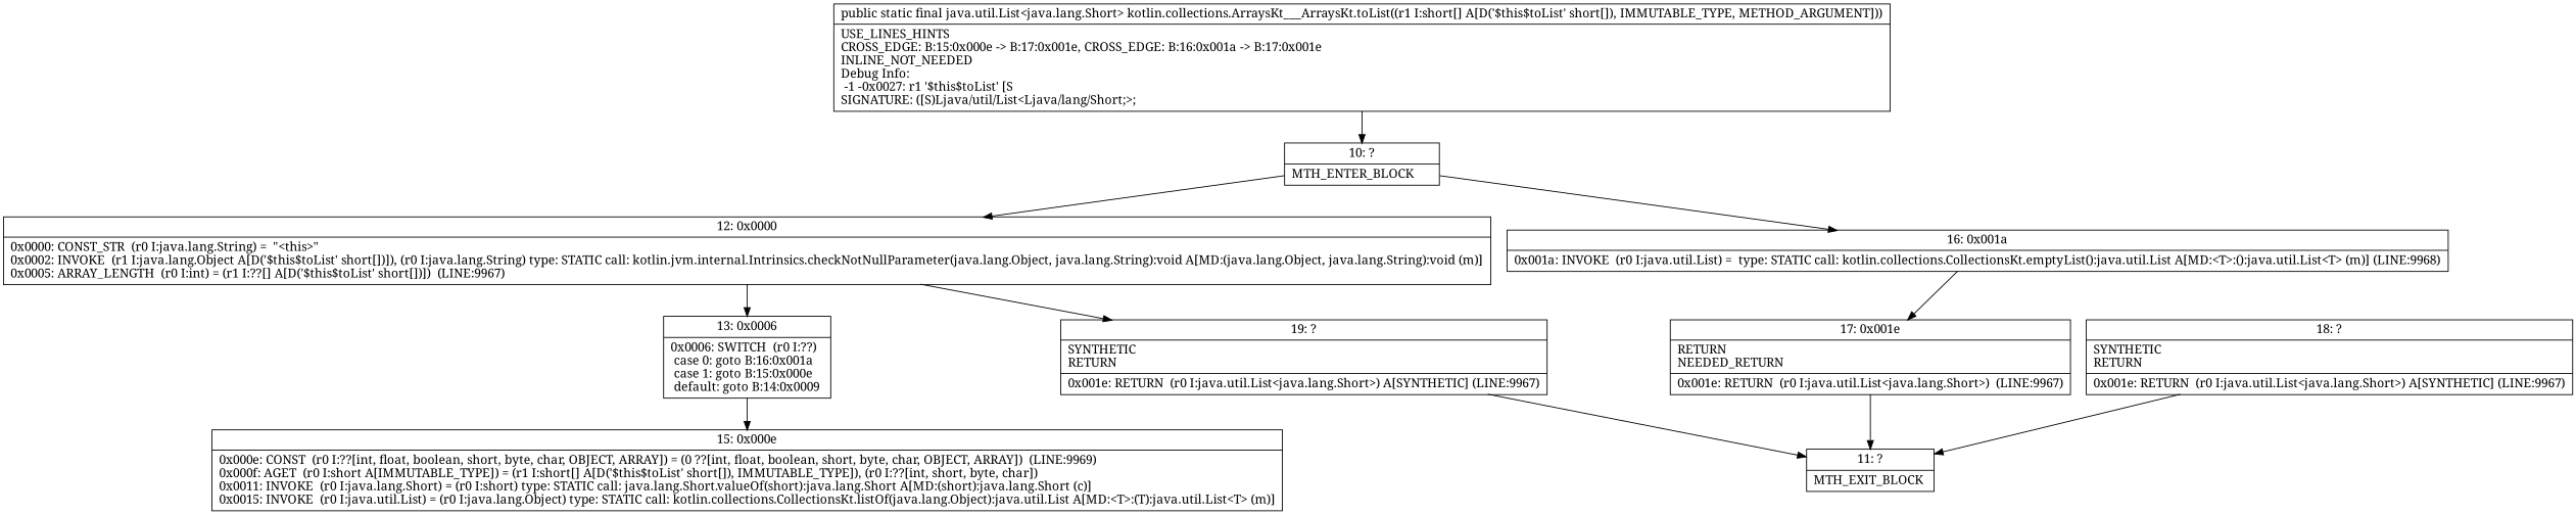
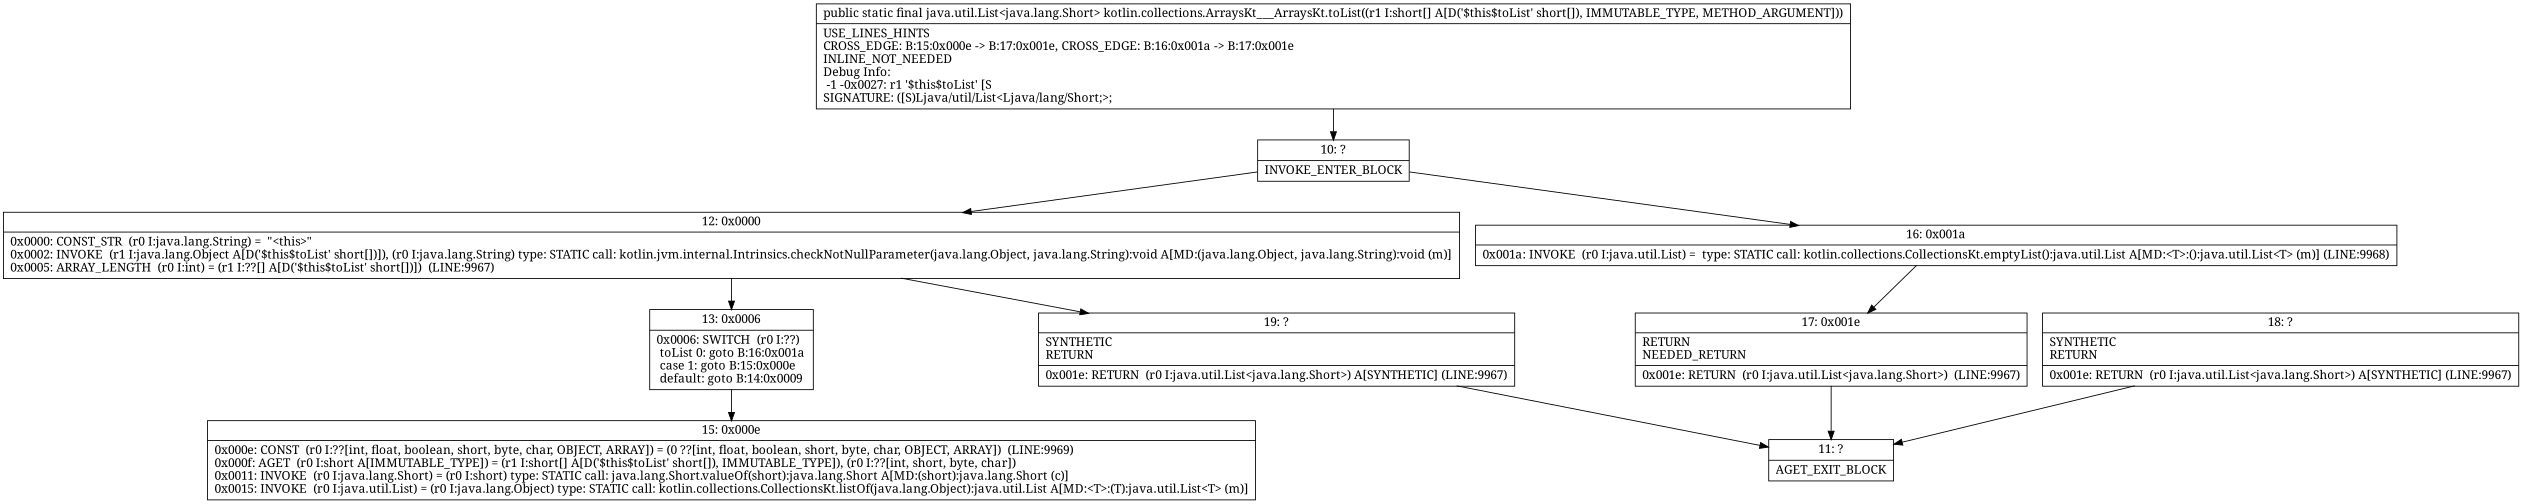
  digraph {
    fontname="Noto Serif"
    node [fontname="Noto Serif" shape=record]
    edge [fontname="Noto Serif"]
-   n1 [label="{10\:\ ?|MTH_ENTER_BLOCK\l}"]
+   n1 [label="{10\:\ ?|INVOKE_ENTER_BLOCK\l}"]
    n2 [label="{12\:\ 0x0000|0x0000: CONST_STR  (r0 I:java.lang.String) =  \"\<this\>\" \l0x0002: INVOKE  (r1 I:java.lang.Object A[D('$this$toList' short[])]), (r0 I:java.lang.String) type: STATIC call: kotlin.jvm.internal.Intrinsics.checkNotNullParameter(java.lang.Object, java.lang.String):void A[MD:(java.lang.Object, java.lang.String):void (m)]\l0x0005: ARRAY_LENGTH  (r0 I:int) = (r1 I:??[] A[D('$this$toList' short[])])  (LINE:9967)\l}"]
    n3 [label="{16\:\ 0x001a|0x001a: INVOKE  (r0 I:java.util.List) =  type: STATIC call: kotlin.collections.CollectionsKt.emptyList():java.util.List A[MD:\<T\>:():java.util.List\<T\> (m)] (LINE:9968)\l}"]
-   n4 [label="{13\:\ 0x0006|0x0006: SWITCH  (r0 I:??)\l case 0: goto B:16:0x001a\l case 1: goto B:15:0x000e\l default: goto B:14:0x0009 \l}"]
+   n4 [label="{13\:\ 0x0006|0x0006: SWITCH  (r0 I:??)\l toList 0: goto B:16:0x001a\l case 1: goto B:15:0x000e\l default: goto B:14:0x0009 \l}"]
    n5 [label="{19\:\ ?|SYNTHETIC\lRETURN\l|0x001e: RETURN  (r0 I:java.util.List\<java.lang.Short\>) A[SYNTHETIC] (LINE:9967)\l}"]
    n6 [label="{15\:\ 0x000e|0x000e: CONST  (r0 I:??[int, float, boolean, short, byte, char, OBJECT, ARRAY]) = (0 ??[int, float, boolean, short, byte, char, OBJECT, ARRAY])  (LINE:9969)\l0x000f: AGET  (r0 I:short A[IMMUTABLE_TYPE]) = (r1 I:short[] A[D('$this$toList' short[]), IMMUTABLE_TYPE]), (r0 I:??[int, short, byte, char]) \l0x0011: INVOKE  (r0 I:java.lang.Short) = (r0 I:short) type: STATIC call: java.lang.Short.valueOf(short):java.lang.Short A[MD:(short):java.lang.Short (c)]\l0x0015: INVOKE  (r0 I:java.util.List) = (r0 I:java.lang.Object) type: STATIC call: kotlin.collections.CollectionsKt.listOf(java.lang.Object):java.util.List A[MD:\<T\>:(T):java.util.List\<T\> (m)]\l}"]
    n7 [label="{17\:\ 0x001e|RETURN\lNEEDED_RETURN\l|0x001e: RETURN  (r0 I:java.util.List\<java.lang.Short\>)  (LINE:9967)\l}"]
    n8 [label="{18\:\ ?|SYNTHETIC\lRETURN\l|0x001e: RETURN  (r0 I:java.util.List\<java.lang.Short\>) A[SYNTHETIC] (LINE:9967)\l}"]
-   n9 [label="{11\:\ ?|MTH_EXIT_BLOCK\l}"]
+   n9 [label="{11\:\ ?|AGET_EXIT_BLOCK\l}"]
    n10 [label="{public static final java.util.List\<java.lang.Short\> kotlin.collections.ArraysKt___ArraysKt.toList((r1 I:short[] A[D('$this$toList' short[]), IMMUTABLE_TYPE, METHOD_ARGUMENT]))  | USE_LINES_HINTS\lCROSS_EDGE: B:15:0x000e \-\> B:17:0x001e, CROSS_EDGE: B:16:0x001a \-\> B:17:0x001e\lINLINE_NOT_NEEDED\lDebug Info:\l  \-1 \-0x0027: r1 '$this$toList' [S\lSIGNATURE: ([S)Ljava\/util\/List\<Ljava\/lang\/Short;\>;\l}"]
    n1 -> n2
    n1 -> n3
    n2 -> n4
    n2 -> n5
    n3 -> n7
    n4 -> n6
    n5 -> n9
    n7 -> n9
    n8 -> n9
    n10 -> n1
  }
